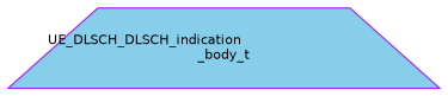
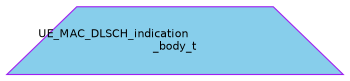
  digraph {
    rankdir=LR
-   n1 [color=purple fillcolor=skyblue fontname=Helvetica fontsize=10 height=0.2 label="UE_DLSCH_DLSCH_indication\l_body_t" shape=trapezium style=filled width=0.4]
+   n1 [color=purple fillcolor=skyblue fontname=Helvetica fontsize=10 height=0.2 label="UE_MAC_DLSCH_indication\l_body_t" shape=trapezium style=filled width=0.4]
  }
